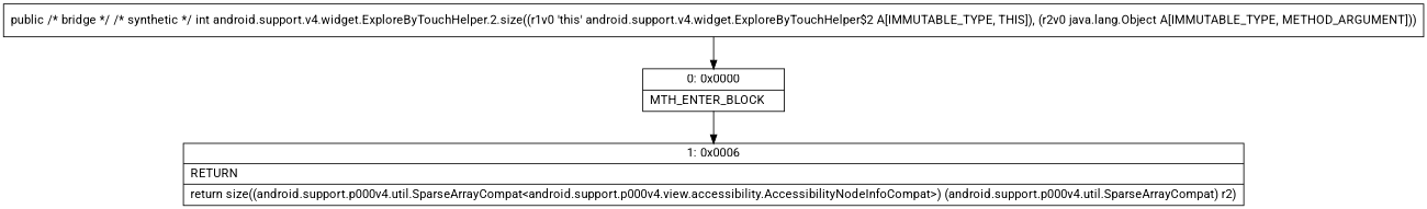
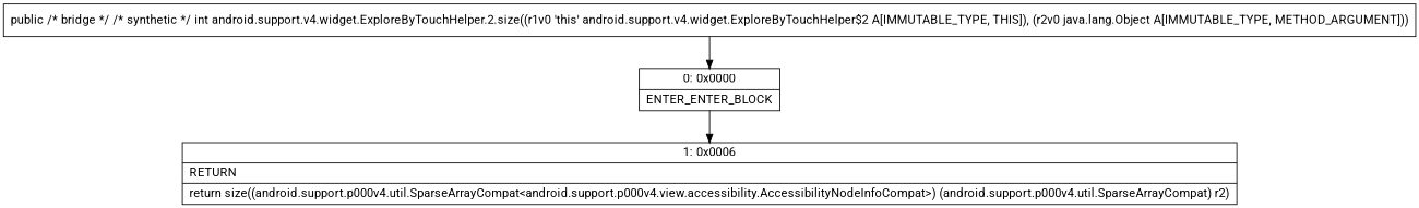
  digraph {
    fontname=Roboto
    node [shape=record fontname=Roboto]
    edge [fontname=Roboto]
-   n1 [label="{0\:\ 0x0000|MTH_ENTER_BLOCK\l}"]
+   n1 [label="{0\:\ 0x0000|ENTER_ENTER_BLOCK\l}"]
    n2 [label="{1\:\ 0x0006|RETURN\l|return size((android.support.p000v4.util.SparseArrayCompat\<android.support.p000v4.view.accessibility.AccessibilityNodeInfoCompat\>) (android.support.p000v4.util.SparseArrayCompat) r2)\l}"]
    n3 [label="{public \/* bridge *\/ \/* synthetic *\/ int android.support.v4.widget.ExploreByTouchHelper.2.size((r1v0 'this' android.support.v4.widget.ExploreByTouchHelper$2 A[IMMUTABLE_TYPE, THIS]), (r2v0 java.lang.Object A[IMMUTABLE_TYPE, METHOD_ARGUMENT])) }"]
    n1 -> n2
    n3 -> n1
  }
